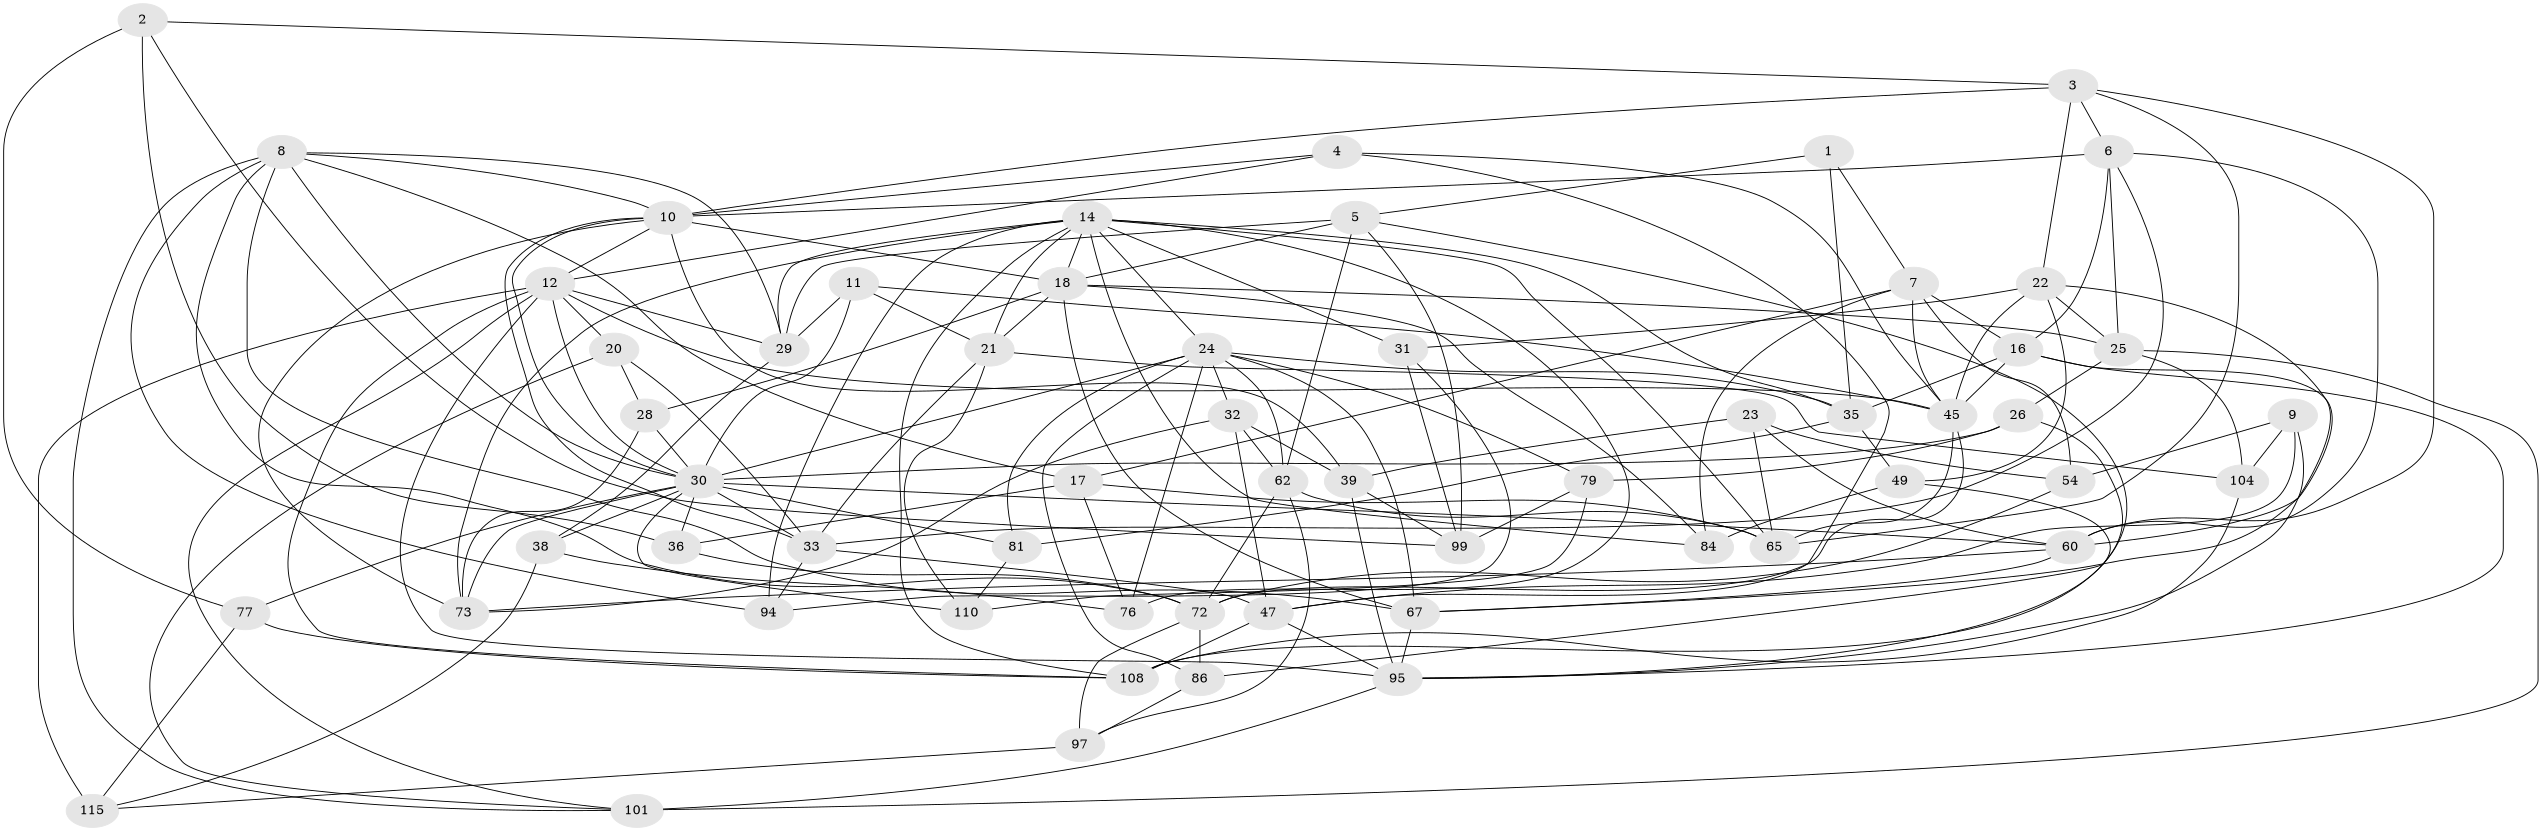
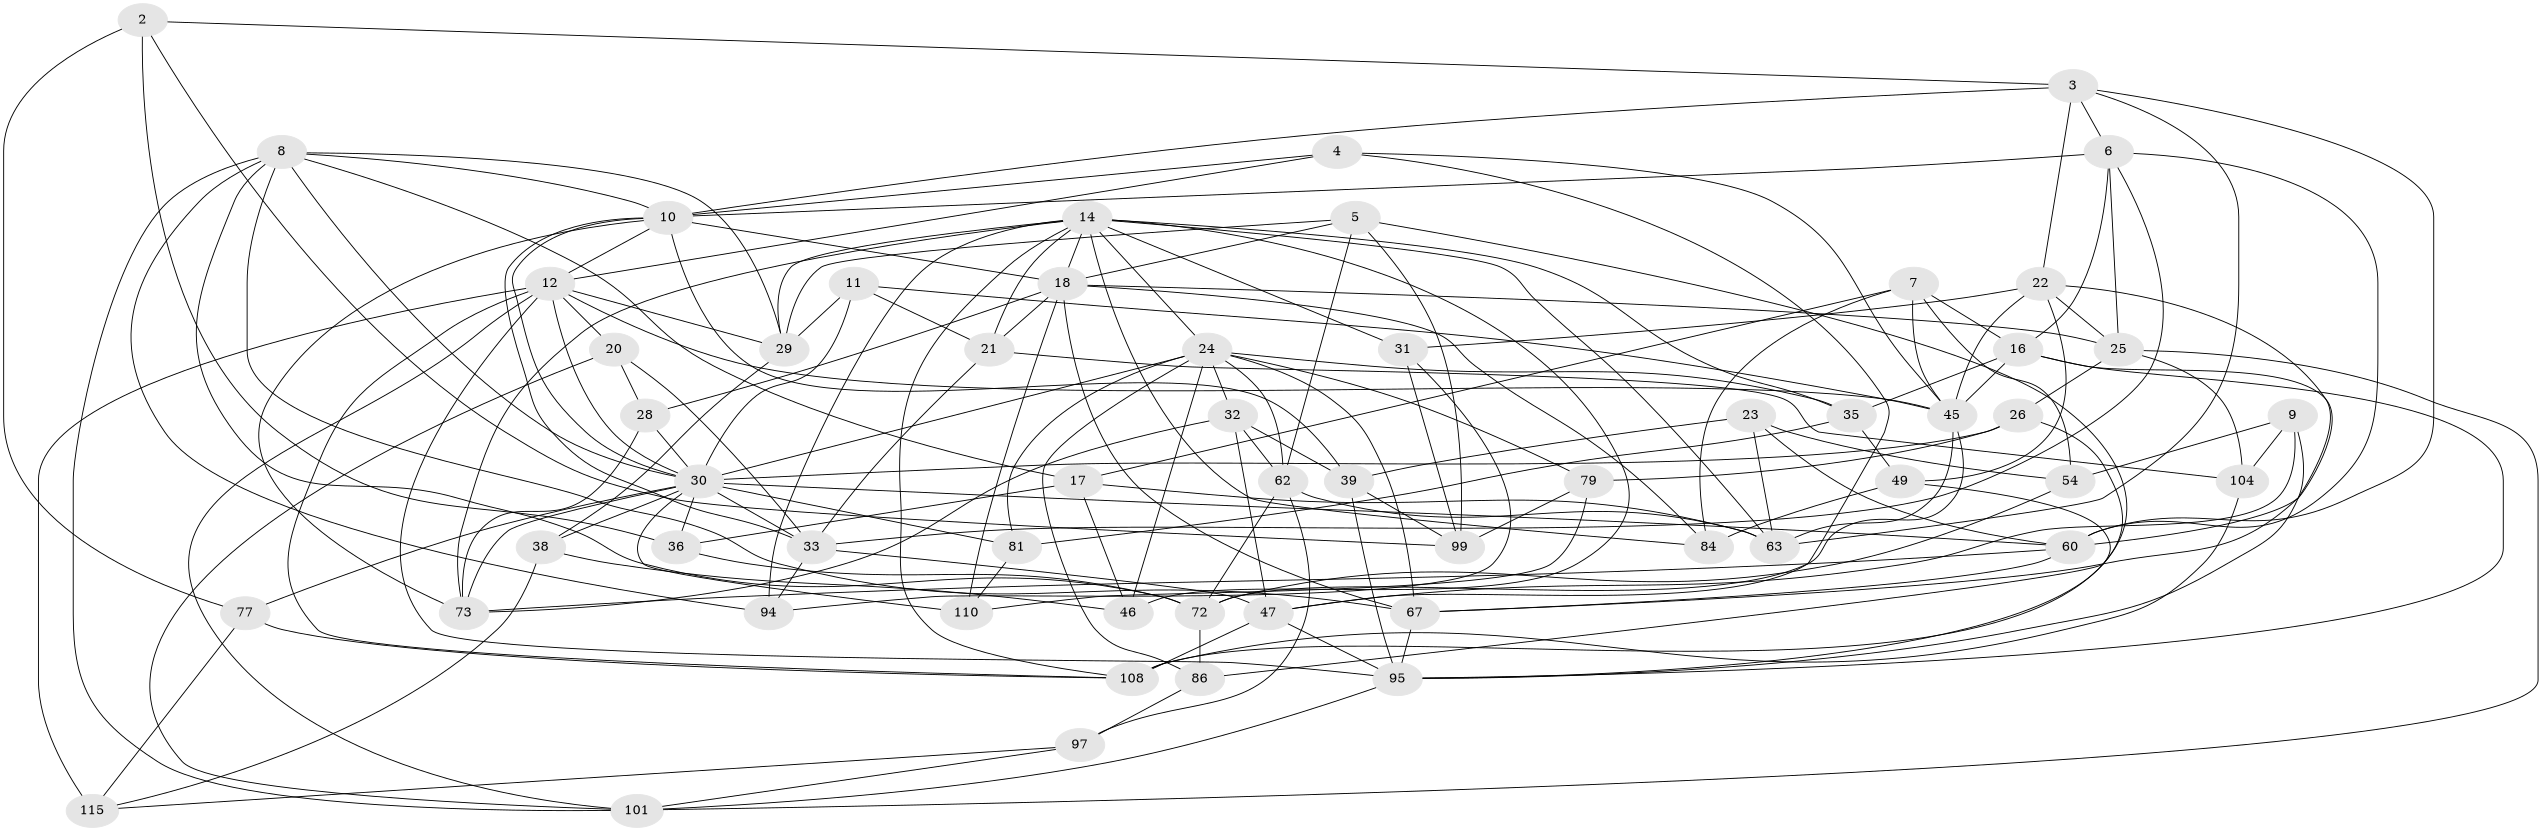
  graph {
    node [color=gray90 style=filled]
    5 [super="+69+19"]
    99 [super="+113"]
    18 [super="+75+27"]
    29 [super="+85"]
    62 [super="+83"]
    108 [super="+109"]
-   1
    7 [super="+40"]
    35 [super="+74"]
    45 [super="+71+59"]
    16 [super="+91"]
    17 [super="+55"]
    54
    84
    33 [super="+43+48"]
    47 [super="+92"]
    94
    49
    81
    3 [super="+34"]
    6 [super="+15"]
    10 [super="+56+61+119+96"]
    22 [super="+114"]
    60 [super="+93"]
-   65 [super="+112"]
+   65 [super="+112" label=63]
    2
    36
    77
    72 [super="+103"]
    115
    25 [super="+44"]
    12 [super="+116+13+51"]
    30 [super="+42+53+41"]
    39 [super="+52"]
    73 [super="+82"]
    31
    67 [super="+80"]
    4
    101 [super="+111"]
    95 [super="+100+98"]
    20
    21 [super="+46+70"]
    28
    38
    97
    104
    26
-   76
+   76 [label=46]
    8 [super="+37+64"]
    110
    86
    9
    11
    14 [super="+50+63"]
    24 [super="+90+57+120"]
    32 [super="+68"]
    79
    23
    5 -- 99
    5 -- 18 [weight=3]
    5 -- 29
    5 -- 62
    5 -- 108
    18 -- 84
    18 -- 25
    18 -- 67
    18 -- 21
    18 -- 28
    29 -- 38
    62 -- 65
    62 -- 72
    62 -- 97
-   1 -- 5
-   1 -- 7
-   1 -- 35
    7 -- 45
    7 -- 16
    7 -- 17
    7 -- 54
    7 -- 84
    35 -- 49
    35 -- 81
    45 -- 65
    45 -- 72
    16 -- 35
    16 -- 45
    16 -- 67
    16 -- 95
    17 -- 65
    17 -- 36
    17 -- 76
    54 -- 72
    33 -- 47
    33 -- 94
    47 -- 108
    47 -- 95
    49 -- 84
    49 -- 95
    81 -- 110
    3 -- 6
    3 -- 10
    3 -- 22
    3 -- 60
    3 -- 65
    6 -- 16
    6 -- 33
    6 -- 10
    6 -- 60
    6 -- 25
    10 -- 18
    10 -- 33 [weight=2]
    10 -- 12
    10 -- 30
    10 -- 39
    10 -- 73
    22 -- 45
    22 -- 49
    22 -- 60
    22 -- 25
    22 -- 31
    60 -- 73
    60 -- 67
    2 -- 99
    2 -- 3
    2 -- 36
    2 -- 77
    36 -- 72
    77 -- 108
    77 -- 115
    72 -- 86
    25 -- 101
    25 -- 104
    25 -- 26
    12 -- 29
    12 -- 108
    12 -- 45
    12 -- 115
    12 -- 30
    12 -- 101
    12 -- 95
    12 -- 20
    30 -- 33 [weight=2]
    30 -- 81
    30 -- 60
    30 -- 36
    30 -- 77
    30 -- 73
    30 -- 38
    30 -- 110
    39 -- 99 [weight=2]
    39 -- 95
    31 -- 99
    31 -- 94
    67 -- 95
    4 -- 45
    4 -- 47
    4 -- 10
    4 -- 12
    95 -- 101
    20 -- 33
    20 -- 101
    20 -- 28
    21 -- 33
    21 -- 104
-   21 -- 110
+   18 -- 110
    28 -- 30
    28 -- 73
    38 -- 115
    38 -- 76
    97 -- 115
-   97 -- 72
+   97 -- 101
    104 -- 108
    26 -- 30
    26 -- 86
    26 -- 79
    8 -- 29
    8 -- 17
    8 -- 94
    8 -- 10
    8 -- 72
    8 -- 30
    8 -- 67
    8 -- 101
    86 -- 97
    9 -- 54
    9 -- 47
    9 -- 95
    9 -- 104
    11 -- 29
    11 -- 45
    11 -- 30
    11 -- 21
    14 -- 18
    14 -- 29
    14 -- 108
    14 -- 35
    14 -- 84
    14 -- 94
    14 -- 65
    14 -- 73
    14 -- 31
    14 -- 21
    14 -- 76
    14 -- 24
    24 -- 62
    24 -- 35
    24 -- 81
    24 -- 30
    24 -- 67
    24 -- 76
    24 -- 86
    24 -- 32
    24 -- 79
    32 -- 62
    32 -- 47
    32 -- 39
    32 -- 73
    79 -- 99
    79 -- 110
    23 -- 54
    23 -- 60
    23 -- 65
    23 -- 39
  }
